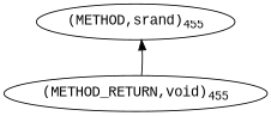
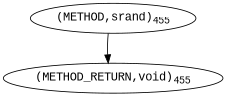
  digraph {
    fontname="Liberation Mono"
    node [fontname="Liberation Mono"]
    n1 [label=<(METHOD,srand)<SUB>455</SUB>>]
    n2 [label=<(METHOD_RETURN,void)<SUB>455</SUB>>]
-   n2 -> n1 [fontname="Liberation Mono"]
+   n1 -> n2 [fontname="Liberation Mono"]
  }
